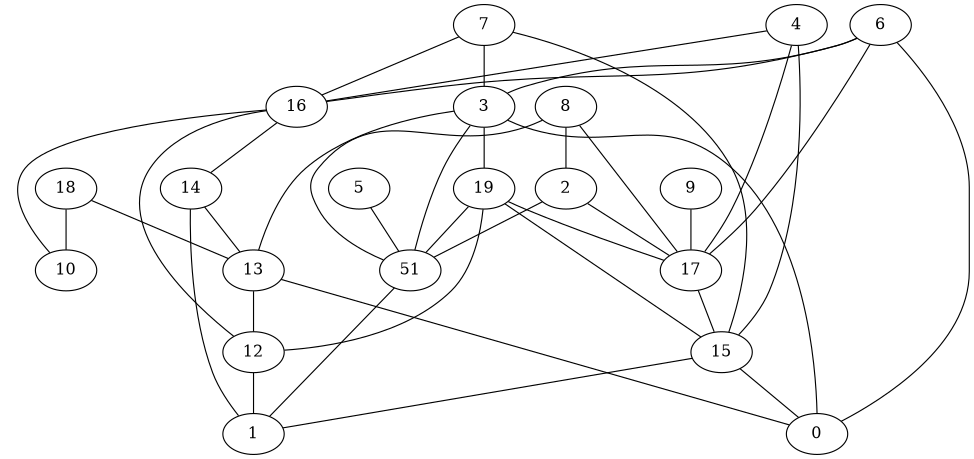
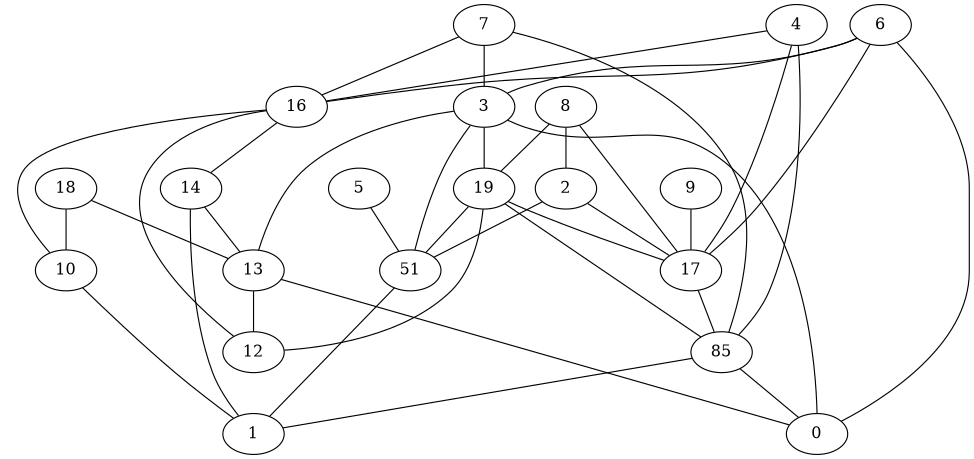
  digraph {
    edge [color=black dir=none]
    5
    n2 [label=51]
    1
    14
    13
    0
    12
    18
    10
    7
-   15
+   15 [label=85]
    3
    16
    19
    17
    8
    2
    6
    9
    4
    subgraph sub_1 {
      5
      n2
      1
      14
      13
      0
      12
      18
      10
      7
      15
      3
      16
      19
      17
      8
      2
      6
      9
      4
    }
    5 -> n2
    n2 -> 1
    14 -> 1
    14 -> 13
    13 -> 0
    13 -> 12
-   12 -> 1
+   10 -> 1
    18 -> 13
    18 -> 10
    7 -> 15
    7 -> 3
    7 -> 16
    15 -> 1
    15 -> 0
    3 -> n2
    3 -> 13
    3 -> 0
    3 -> 19
    16 -> 14
    16 -> 12
    16 -> 10
    19 -> n2
    19 -> 12
    19 -> 15
    19 -> 17
    17 -> 15
-   8 -> n2
+   8 -> 19
    8 -> 17
    8 -> 2
    2 -> n2
    2 -> 17
    6 -> 0
    6 -> 3
    6 -> 16
    6 -> 17
    9 -> 17
    4 -> 15
    4 -> 16
    4 -> 17
  }
